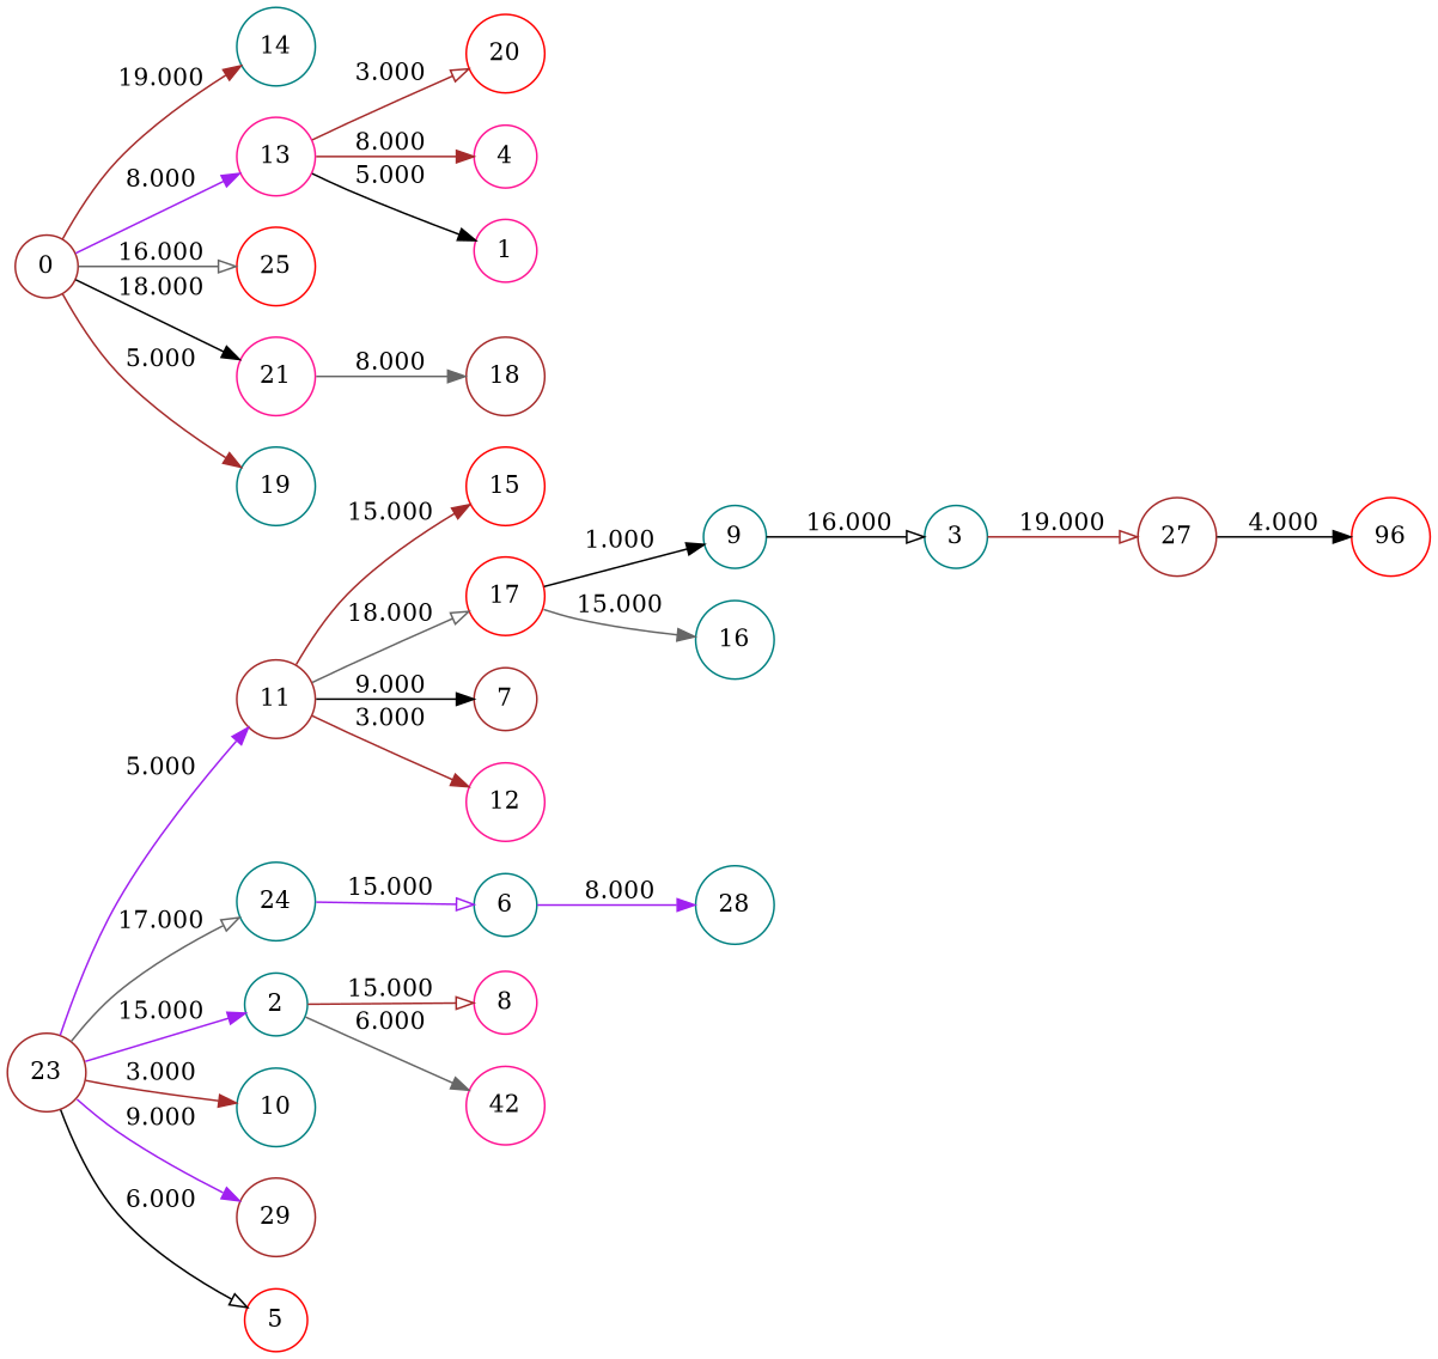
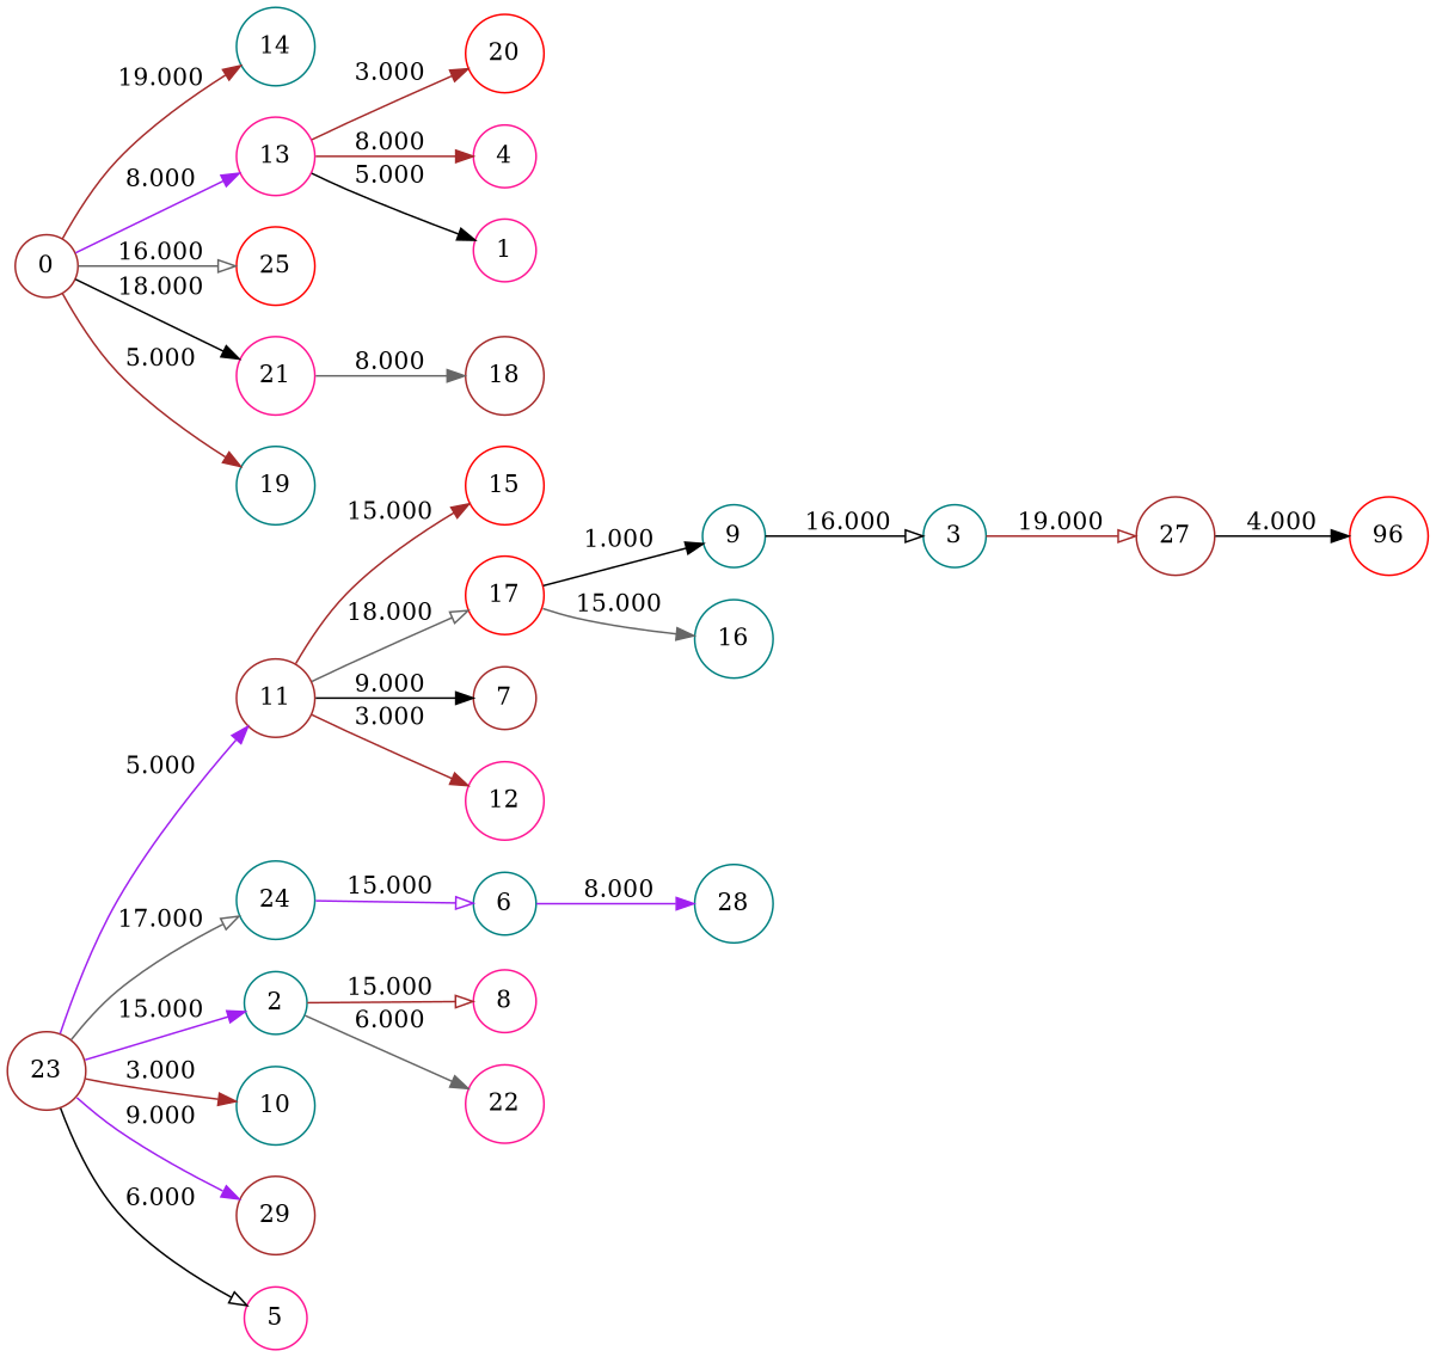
  digraph {
    rankdir=LR
    node [color=teal shape=circle]
    edge [arrowhead=normal color=brown]
    11 [color=brown]
    15 [color=red]
    17 [color=red]
    7 [color=brown]
    12 [color=deeppink]
    9
    16
    0 [color=brown]
    14
    13 [color=deeppink]
    25 [color=red]
    21 [color=deeppink]
    19
    20 [color=red]
    4 [color=deeppink]
    1 [color=deeppink]
    18 [color=brown]
    24
    6
    28
    23 [color=brown]
    2
    10
    29 [color=brown]
-   5 [color=red]
+   5 [color=deeppink]
    8 [color=deeppink]
-   22 [color=deeppink label=42]
+   22 [color=deeppink]
    3
    27 [color=brown]
    n30 [color=red label=96]
    11 -> 15 [label=15.000]
    11 -> 17 [arrowhead=onormal color=gray40 label=18.000]
    11 -> 7 [color=black label=9.000]
    11 -> 12 [label=3.000]
    17 -> 9 [color=black label=1.000]
    17 -> 16 [color=gray40 label=15.000]
    9 -> 3 [arrowhead=onormal color=black label=16.000]
    0 -> 14 [label=19.000]
    0 -> 13 [color=purple label=8.000]
    0 -> 25 [arrowhead=onormal color=gray40 label=16.000]
    0 -> 21 [color=black label=18.000]
    0 -> 19 [label=5.000]
-   13 -> 20 [arrowhead=onormal label=3.000]
+   13 -> 20 [label=3.000]
    13 -> 4 [label=8.000]
    13 -> 1 [color=black label=5.000]
    21 -> 18 [color=gray40 label=8.000]
    24 -> 6 [arrowhead=onormal color=purple label=15.000]
    6 -> 28 [color=purple label=8.000]
    23 -> 11 [color=purple label=5.000]
    23 -> 24 [arrowhead=onormal color=gray40 label=17.000]
    23 -> 2 [color=purple label=15.000]
    23 -> 10 [label=3.000]
    23 -> 29 [color=purple label=9.000]
    23 -> 5 [arrowhead=onormal color=black label=6.000]
    2 -> 8 [arrowhead=onormal label=15.000]
    2 -> 22 [color=gray40 label=6.000]
    3 -> 27 [arrowhead=onormal label=19.000]
    27 -> n30 [color=black label=4.000]
  }
